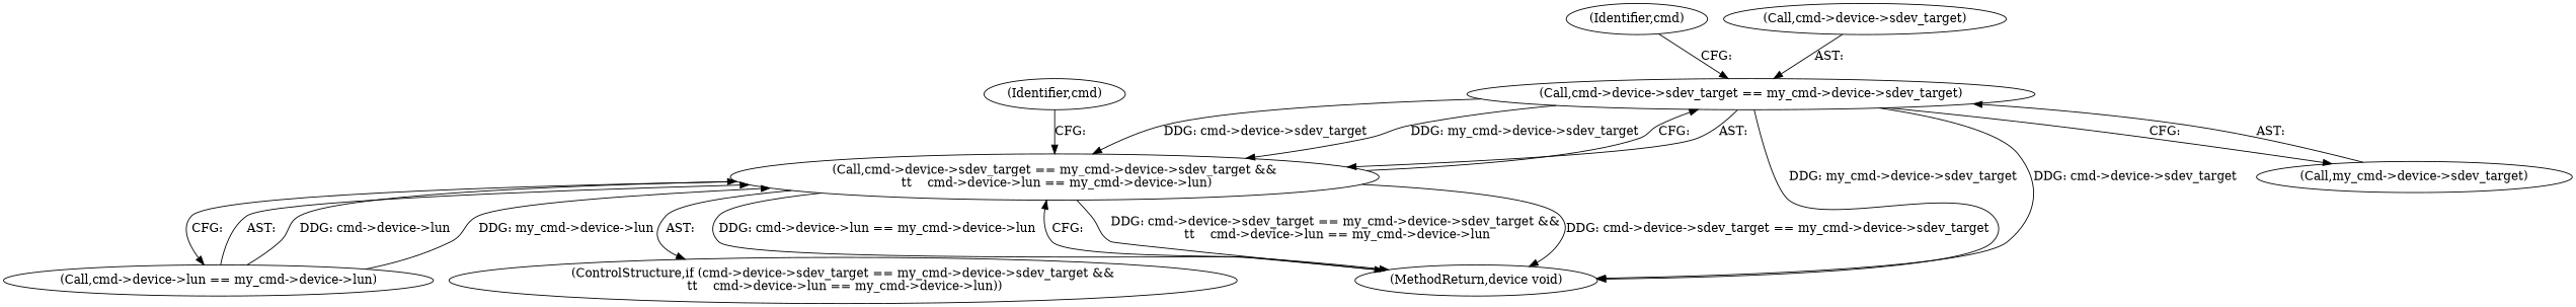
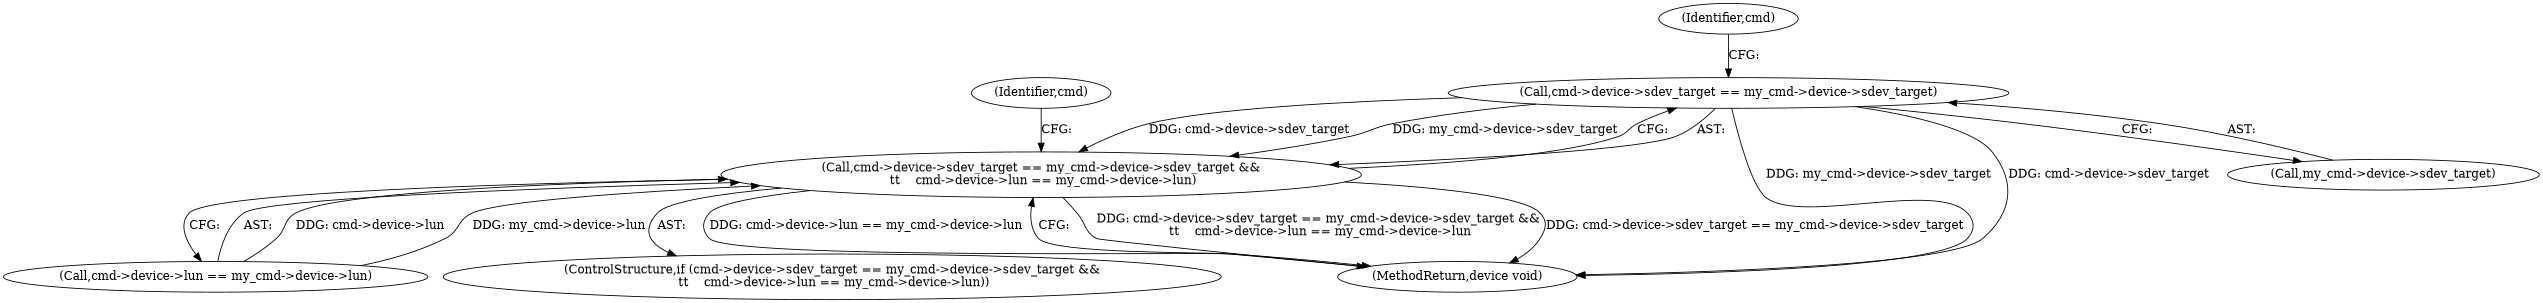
  digraph {
    n1 [label="(Call,cmd->device->sdev_target == my_cmd->device->sdev_target)"]
    n2 [label="(Call,cmd->device->sdev_target == my_cmd->device->sdev_target &&\n \t\t    cmd->device->lun == my_cmd->device->lun)"]
    n3 [label="(MethodReturn,device void)"]
    n4 [label="(Call,my_cmd->device->sdev_target)"]
    n5 [label="(Call,cmd->device->lun == my_cmd->device->lun)"]
    n6 [label="(ControlStructure,if (cmd->device->sdev_target == my_cmd->device->sdev_target &&\n \t\t    cmd->device->lun == my_cmd->device->lun))"]
    n7 [label="(Identifier,cmd)"]
    n8 [label="(Identifier,cmd)"]
-   n9 [label="(Call,cmd->device->sdev_target)"]
    n1 -> n2 [label="AST: "]
    n1 -> n2 [label="DDG: cmd->device->sdev_target"]
    n1 -> n2 [label="DDG: my_cmd->device->sdev_target"]
    n1 -> n3 [label="DDG: my_cmd->device->sdev_target"]
    n1 -> n3 [label="DDG: cmd->device->sdev_target"]
    n1 -> n4 [label="CFG: "]
    n2 -> n1 [label="CFG: "]
    n2 -> n3 [label="DDG: cmd->device->sdev_target == my_cmd->device->sdev_target &&\n \t\t    cmd->device->lun == my_cmd->device->lun"]
    n2 -> n3 [label="DDG: cmd->device->sdev_target == my_cmd->device->sdev_target"]
    n2 -> n3 [label="DDG: cmd->device->lun == my_cmd->device->lun"]
    n2 -> n5 [label="CFG: "]
    n2 -> n6 [label="AST: "]
    n3 -> n2 [label="CFG: "]
    n4 -> n1 [label="AST: "]
    n5 -> n2 [label="AST: "]
    n5 -> n2 [label="DDG: cmd->device->lun"]
    n5 -> n2 [label="DDG: my_cmd->device->lun"]
    n7 -> n2 [label="CFG: "]
    n8 -> n1 [label="CFG: "]
-   n9 -> n1 [label="AST: "]
  }
